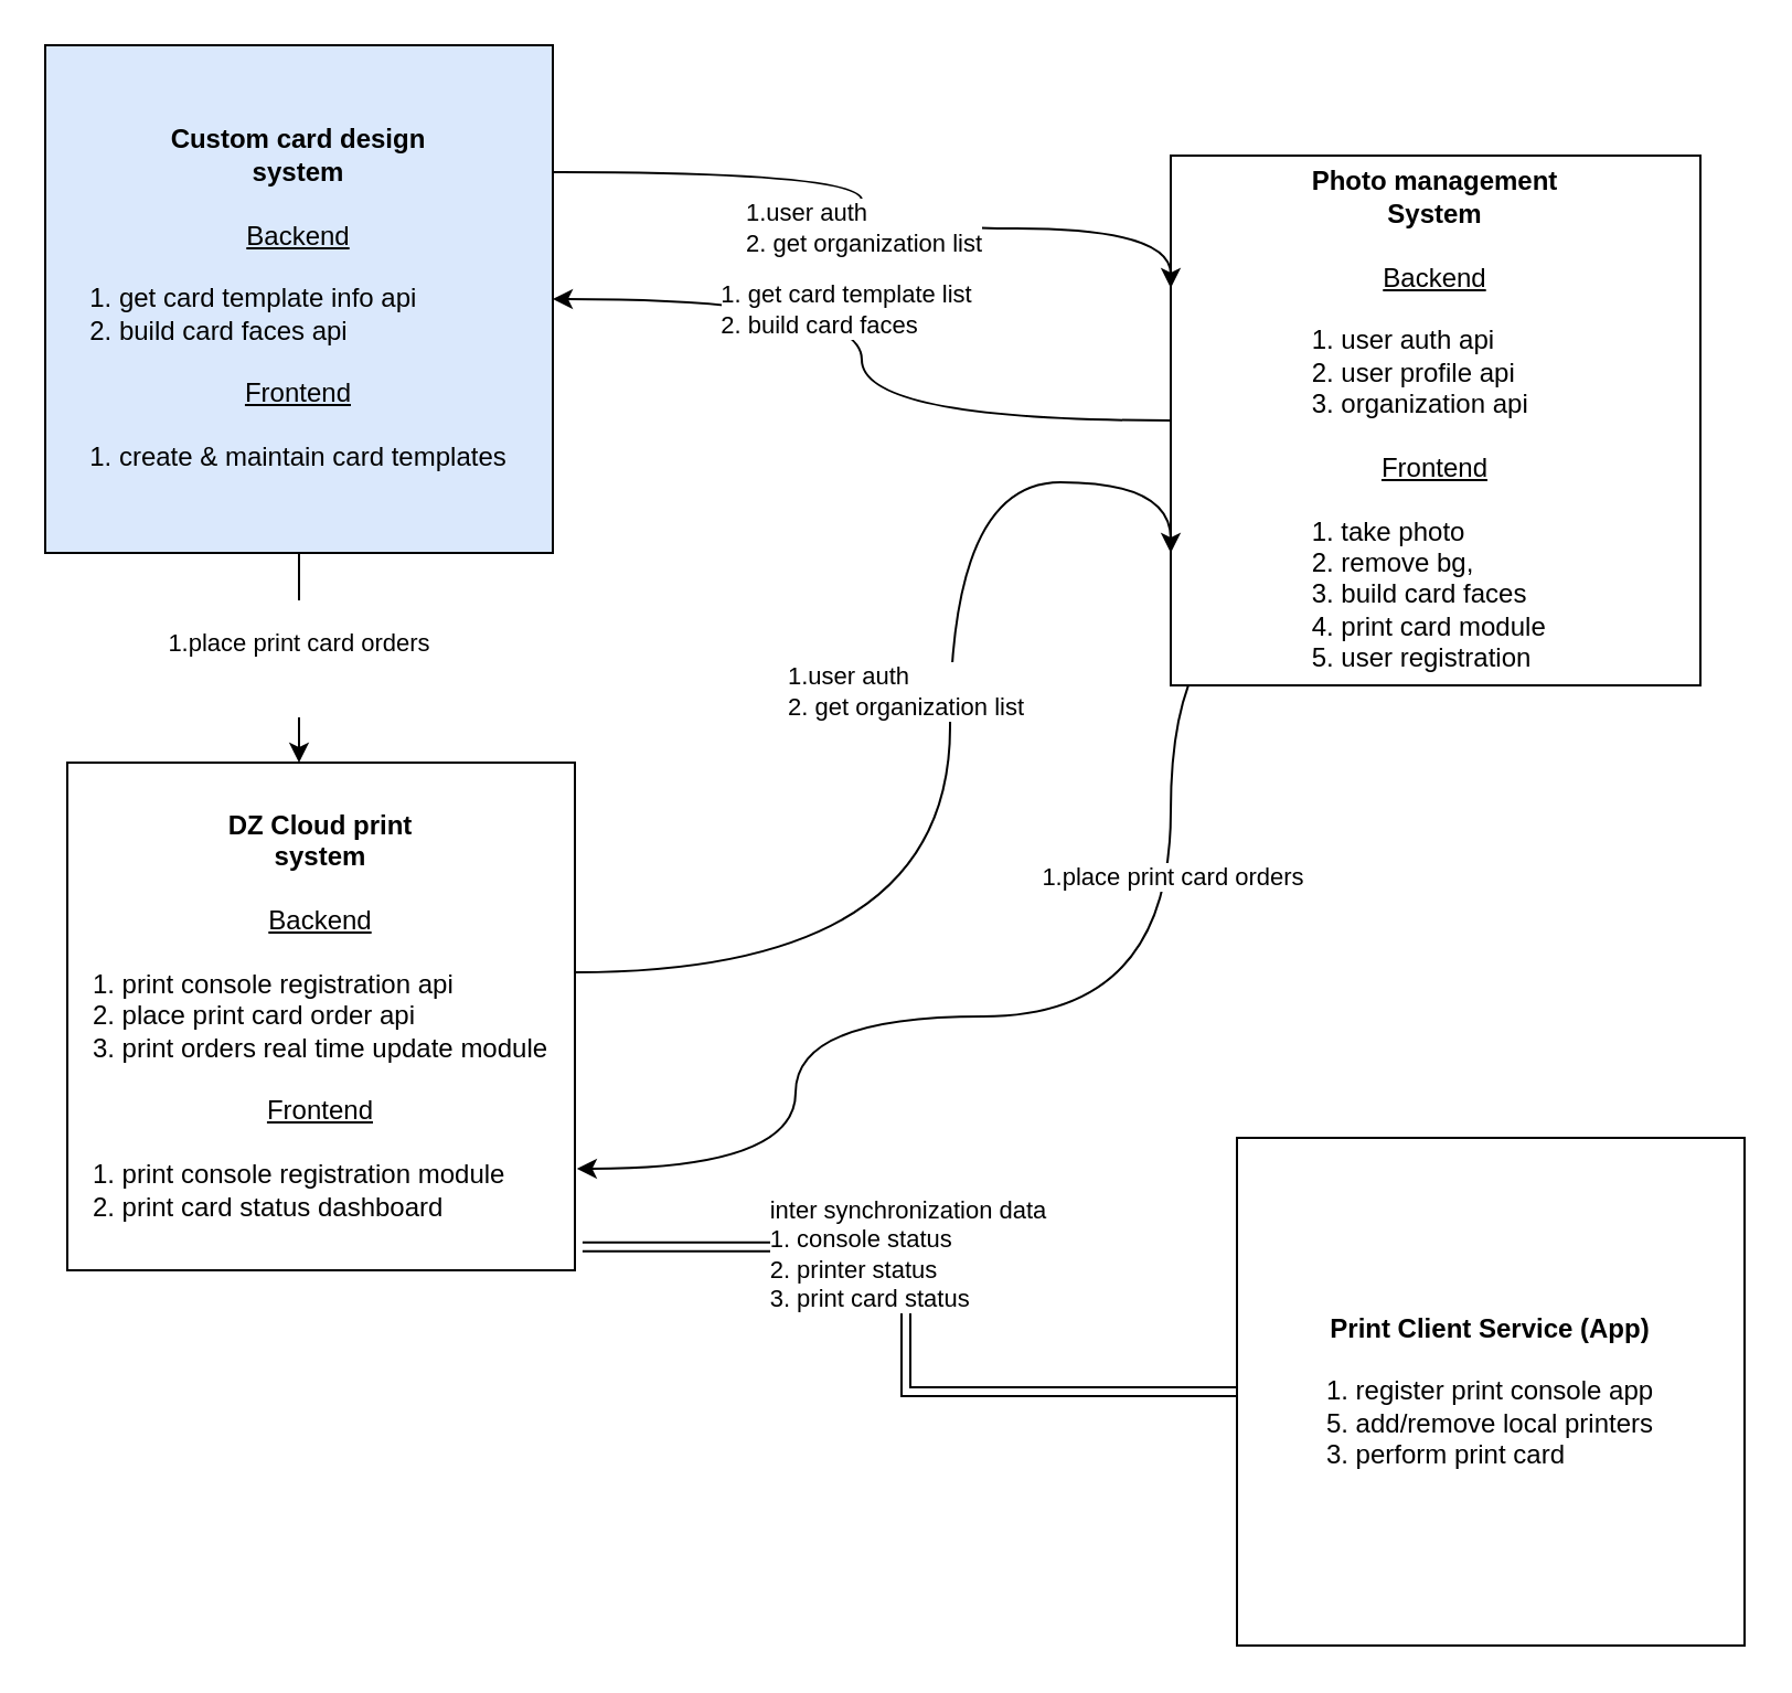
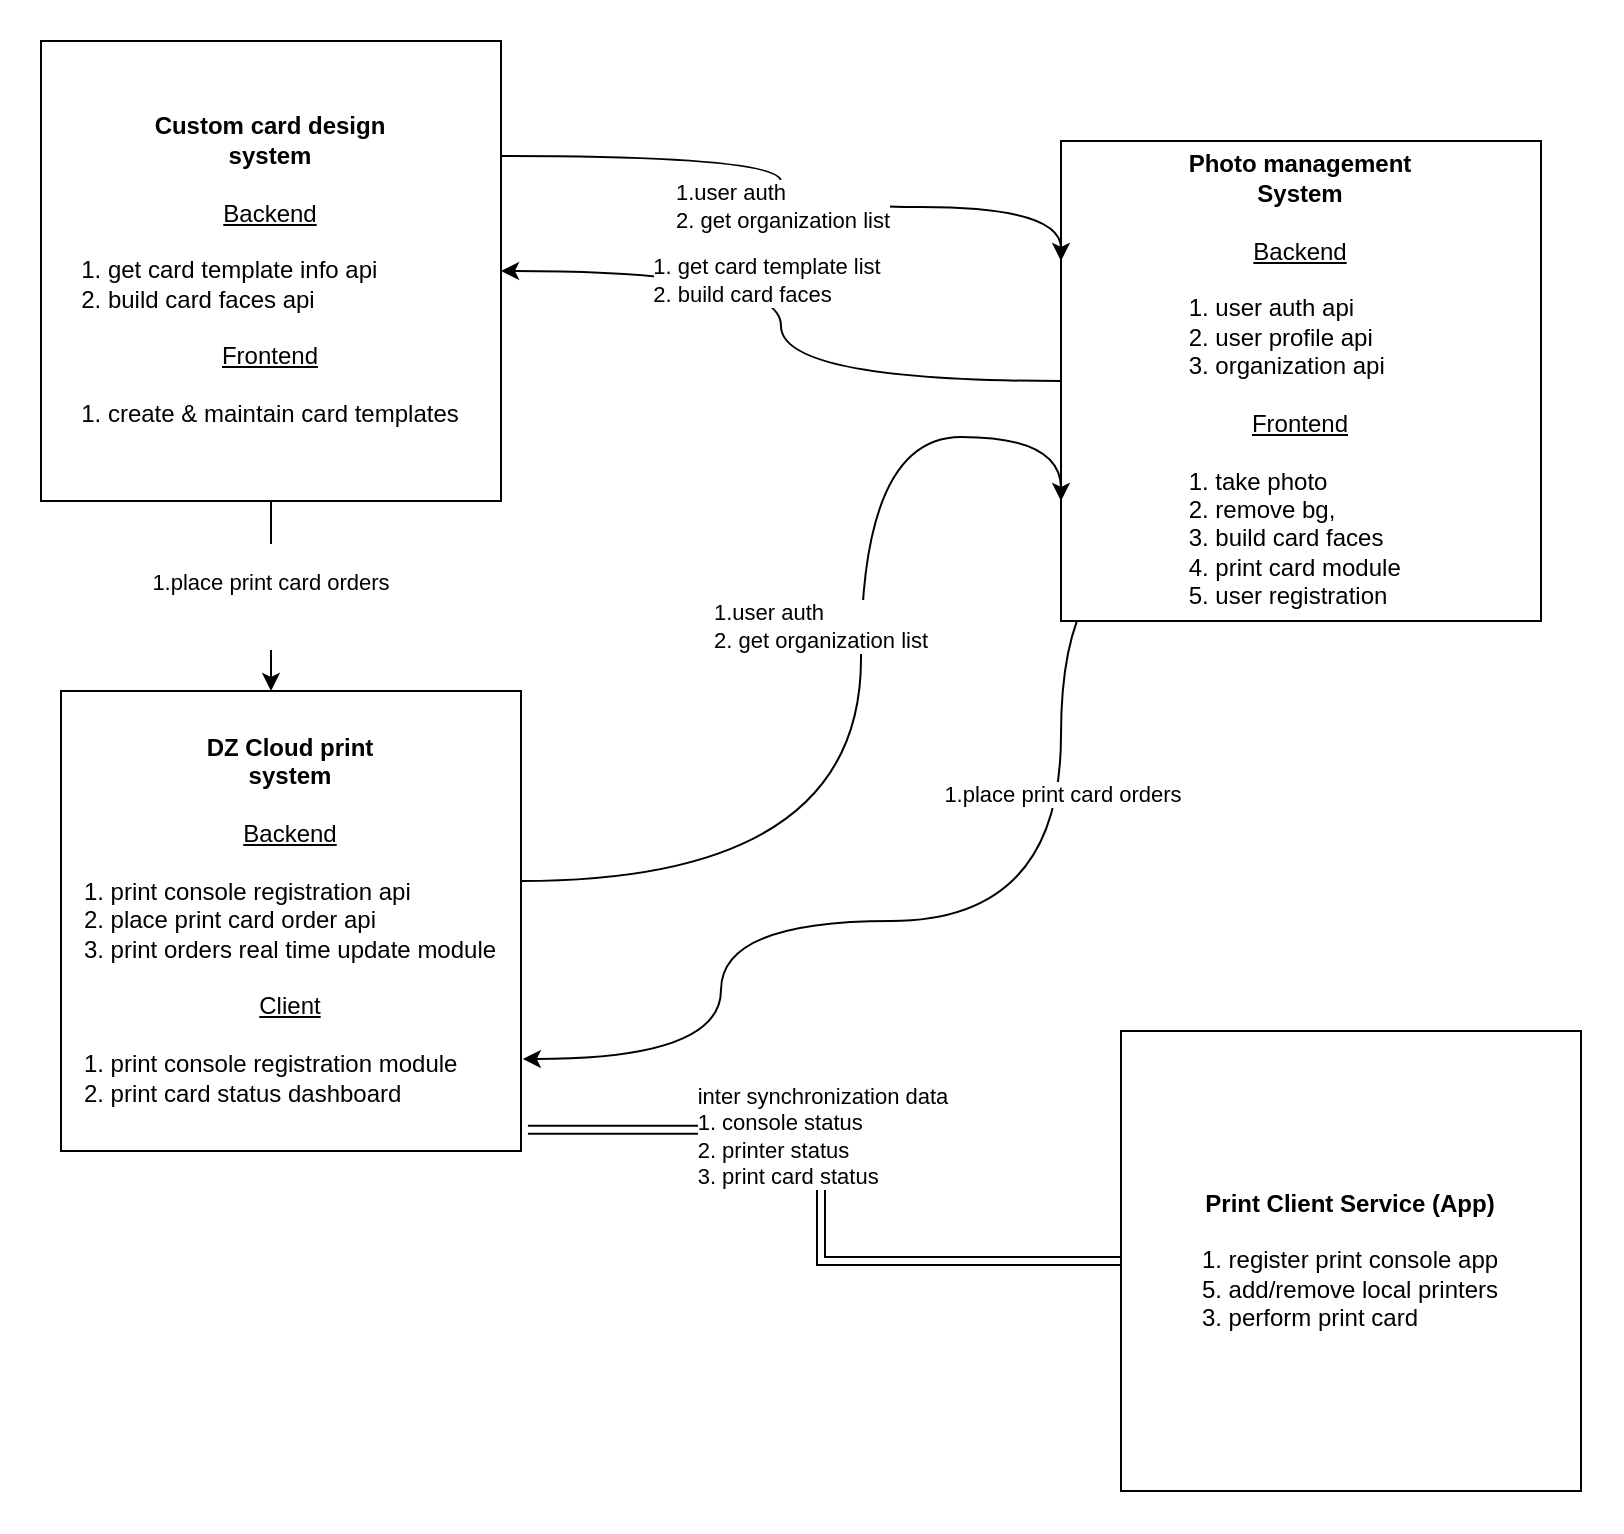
  <mxCell id="0" />
  <mxCell id="1" parent="0" />
  <mxCell id="2" style="edgeStyle=orthogonalEdgeStyle;curved=1;rounded=0;orthogonalLoop=1;jettySize=auto;html=1;entryX=1;entryY=0.5;entryDx=0;entryDy=0;" parent="1" source="6" target="9" edge="1"><mxGeometry relative="1" as="geometry" /></mxCell>
  <mxCell id="3" value="&lt;div align=&quot;left&quot;&gt;1. get card template list&lt;/div&gt;&lt;div align=&quot;left&quot;&gt;2. build card faces&lt;br&gt;&lt;/div&gt;" style="edgeLabel;html=1;align=center;verticalAlign=middle;resizable=0;points=[];" parent="2" vertex="1" connectable="0"><mxGeometry x="0.213" y="4" relative="1" as="geometry"><mxPoint as="offset" /></mxGeometry></mxCell>
  <mxCell id="4" style="edgeStyle=orthogonalEdgeStyle;curved=1;rounded=0;orthogonalLoop=1;jettySize=auto;html=1;entryX=1.004;entryY=0.8;entryDx=0;entryDy=0;entryPerimeter=0;exitX=0.465;exitY=0.996;exitDx=0;exitDy=0;exitPerimeter=0;" parent="1" source="6" target="13" edge="1"><mxGeometry relative="1" as="geometry"><Array as="points"><mxPoint x="642" y="274" /><mxPoint x="530" y="274" /><mxPoint x="530" y="460" /><mxPoint x="360" y="460" /><mxPoint x="360" y="529" /></Array></mxGeometry></mxCell>
  <mxCell id="5" value="1.place print card orders" style="edgeLabel;html=1;align=center;verticalAlign=middle;resizable=0;points=[];" parent="4" vertex="1" connectable="0"><mxGeometry x="-0.536" y="-58" relative="1" as="geometry"><mxPoint x="58" y="113" as="offset" /></mxGeometry></mxCell>
  <mxCell id="6" value="&lt;div&gt;&lt;b&gt;Photo management&lt;/b&gt;&lt;/div&gt;&lt;div&gt;&lt;b&gt;System&lt;/b&gt;&lt;/div&gt;&lt;div&gt;&lt;b&gt;&lt;br&gt;&lt;/b&gt;&lt;/div&gt;&lt;div&gt;&lt;u&gt;Backend&lt;/u&gt;&lt;br&gt;&lt;/div&gt;&lt;div&gt;&lt;br&gt;&lt;/div&gt;&lt;div align=&quot;left&quot;&gt;1. user auth api&lt;br&gt;&lt;/div&gt;&lt;div align=&quot;left&quot;&gt;2. user profile api&lt;/div&gt;&lt;div align=&quot;left&quot;&gt;3. organization api&lt;br&gt;&lt;/div&gt;&lt;div align=&quot;left&quot;&gt;&lt;br&gt;&lt;/div&gt;&lt;div align=&quot;center&quot;&gt;&lt;u&gt;Frontend&lt;/u&gt;&lt;br&gt;&lt;/div&gt;&lt;div align=&quot;left&quot;&gt;&lt;br&gt;&lt;/div&gt;&lt;div align=&quot;left&quot;&gt;1. take photo&lt;/div&gt;&lt;div align=&quot;left&quot;&gt;2. remove bg, &lt;br&gt;&lt;/div&gt;&lt;div align=&quot;left&quot;&gt;3. build card faces&lt;/div&gt;&lt;div align=&quot;left&quot;&gt;4. print card module&lt;/div&gt;&lt;div align=&quot;left&quot;&gt;5. user registration&lt;br&gt;&lt;/div&gt;" style="whiteSpace=wrap;html=1;aspect=fixed;" parent="1" vertex="1"><mxGeometry x="530" y="70" width="240" height="240" as="geometry" /></mxCell>
  <mxCell id="7" value="&lt;div align=&quot;left&quot;&gt;1.user auth&lt;/div&gt;&lt;div align=&quot;left&quot;&gt;2. get organization list&lt;br&gt;&lt;/div&gt;" style="edgeStyle=orthogonalEdgeStyle;rounded=0;orthogonalLoop=1;jettySize=auto;html=1;exitX=1;exitY=0.25;exitDx=0;exitDy=0;entryX=0;entryY=0.25;entryDx=0;entryDy=0;curved=1;" parent="1" source="9" target="6" edge="1"><mxGeometry relative="1" as="geometry"><Array as="points"><mxPoint x="390" y="78" /><mxPoint x="390" y="103" /></Array></mxGeometry></mxCell>
  <mxCell id="8" value="&#10;1.place print card orders&#10;&#10;" style="edgeStyle=orthogonalEdgeStyle;curved=1;rounded=0;orthogonalLoop=1;jettySize=auto;html=1;" parent="1" source="9" target="13" edge="1"><mxGeometry relative="1" as="geometry"><Array as="points"><mxPoint x="135" y="275" /><mxPoint x="135" y="275" /></Array></mxGeometry></mxCell>
- <mxCell id="9" value="&lt;div&gt;&lt;b&gt;Custom card design &lt;br&gt;&lt;/b&gt;&lt;/div&gt;&lt;div&gt;&lt;b&gt;system&lt;/b&gt;&lt;/div&gt;&lt;div&gt;&lt;b&gt;&lt;br&gt;&lt;/b&gt;&lt;/div&gt;&lt;div&gt;&lt;u&gt;Backend&lt;/u&gt;&lt;/div&gt;&lt;div&gt;&lt;br&gt;&lt;/div&gt;&lt;div align=&quot;left&quot;&gt;1. get card template info api&lt;br&gt;&lt;/div&gt;&lt;div align=&quot;left&quot;&gt;2. build card faces api&lt;/div&gt;&lt;div align=&quot;left&quot;&gt;&lt;br&gt;&lt;/div&gt;&lt;div align=&quot;center&quot;&gt;&lt;u&gt;Frontend&lt;/u&gt;&lt;/div&gt;&lt;div align=&quot;center&quot;&gt;&lt;u&gt;&lt;br&gt;&lt;/u&gt;&lt;/div&gt;&lt;div align=&quot;left&quot;&gt;1. create &amp;amp; maintain card templates&lt;/div&gt;" style="whiteSpace=wrap;html=1;aspect=fixed;fillColor=#dae8fc;" parent="1" vertex="1"><mxGeometry x="20" y="20" width="230" height="230" as="geometry" /></mxCell>
+ <mxCell id="9" value="&lt;div&gt;&lt;b&gt;Custom card design &lt;br&gt;&lt;/b&gt;&lt;/div&gt;&lt;div&gt;&lt;b&gt;system&lt;/b&gt;&lt;/div&gt;&lt;div&gt;&lt;b&gt;&lt;br&gt;&lt;/b&gt;&lt;/div&gt;&lt;div&gt;&lt;u&gt;Backend&lt;/u&gt;&lt;/div&gt;&lt;div&gt;&lt;br&gt;&lt;/div&gt;&lt;div align=&quot;left&quot;&gt;1. get card template info api&lt;br&gt;&lt;/div&gt;&lt;div align=&quot;left&quot;&gt;2. build card faces api&lt;/div&gt;&lt;div align=&quot;left&quot;&gt;&lt;br&gt;&lt;/div&gt;&lt;div align=&quot;center&quot;&gt;&lt;u&gt;Frontend&lt;/u&gt;&lt;/div&gt;&lt;div align=&quot;center&quot;&gt;&lt;u&gt;&lt;br&gt;&lt;/u&gt;&lt;/div&gt;&lt;div align=&quot;left&quot;&gt;1. create &amp;amp; maintain card templates&lt;/div&gt;" style="whiteSpace=wrap;html=1;aspect=fixed;" parent="1" vertex="1"><mxGeometry x="20" y="20" width="230" height="230" as="geometry" /></mxCell>
  <mxCell id="10" value="&lt;div align=&quot;left&quot;&gt;1.user auth&lt;/div&gt;&lt;div align=&quot;left&quot;&gt;2. get organization list&lt;br&gt;&lt;/div&gt;" style="edgeStyle=orthogonalEdgeStyle;curved=1;rounded=0;orthogonalLoop=1;jettySize=auto;html=1;entryX=0;entryY=0.75;entryDx=0;entryDy=0;" parent="1" source="13" target="6" edge="1"><mxGeometry x="0.134" y="20" relative="1" as="geometry"><Array as="points"><mxPoint x="430" y="440" /><mxPoint x="430" y="218" /></Array><mxPoint as="offset" /></mxGeometry></mxCell>
  <mxCell id="11" style="edgeStyle=orthogonalEdgeStyle;curved=1;rounded=0;orthogonalLoop=1;jettySize=auto;html=1;exitX=1.015;exitY=0.954;exitDx=0;exitDy=0;exitPerimeter=0;shape=link;fillColor=#E3FF57;" parent="1" source="13" target="14" edge="1"><mxGeometry relative="1" as="geometry" /></mxCell>
  <mxCell id="12" value="&lt;div&gt;inter synchronization data&lt;/div&gt;&lt;div align=&quot;left&quot;&gt;1. console status&lt;/div&gt;&lt;div align=&quot;left&quot;&gt;2. printer status&lt;br&gt;&lt;/div&gt;&lt;div align=&quot;left&quot;&gt;3. print card status&lt;br&gt;&lt;/div&gt;" style="edgeLabel;html=1;align=center;verticalAlign=middle;resizable=0;points=[];" vertex="1" connectable="0" parent="11"><mxGeometry x="-0.289" y="-3" relative="1" as="geometry"><mxPoint x="18" as="offset" /></mxGeometry></mxCell>
- <mxCell id="13" value="&lt;div&gt;&lt;b&gt;DZ Cloud print &lt;br&gt;&lt;/b&gt;&lt;/div&gt;&lt;div&gt;&lt;b&gt;system&lt;/b&gt;&lt;/div&gt;&lt;div&gt;&lt;div align=&quot;center&quot;&gt;&lt;u&gt;&lt;br&gt;&lt;/u&gt;&lt;/div&gt;&lt;div align=&quot;center&quot;&gt;&lt;u&gt;Backend&lt;/u&gt;&lt;/div&gt;&lt;div align=&quot;left&quot;&gt;&lt;br&gt;&lt;/div&gt;&lt;div align=&quot;left&quot;&gt;1. print console registration api&lt;/div&gt;&lt;div align=&quot;left&quot;&gt;2. place print card order api&lt;br&gt;&lt;/div&gt;&lt;/div&gt;&lt;div align=&quot;left&quot;&gt;3. print orders real time update module&lt;br&gt;&lt;/div&gt;&lt;div align=&quot;left&quot;&gt;&lt;br&gt;&lt;/div&gt;&lt;div align=&quot;center&quot;&gt;&lt;u&gt;Frontend&lt;/u&gt;&lt;/div&gt;&lt;div&gt;&lt;br&gt;&lt;div align=&quot;left&quot;&gt;1. print console registration module&lt;/div&gt;&lt;/div&gt;&lt;div align=&quot;left&quot;&gt;2. print card status dashboard&lt;br&gt;&lt;/div&gt;" style="whiteSpace=wrap;html=1;aspect=fixed;" parent="1" vertex="1"><mxGeometry x="30" y="345" width="230" height="230" as="geometry" /></mxCell>
+ <mxCell id="13" value="&lt;div&gt;&lt;b&gt;DZ Cloud print &lt;br&gt;&lt;/b&gt;&lt;/div&gt;&lt;div&gt;&lt;b&gt;system&lt;/b&gt;&lt;/div&gt;&lt;div&gt;&lt;div align=&quot;center&quot;&gt;&lt;u&gt;&lt;br&gt;&lt;/u&gt;&lt;/div&gt;&lt;div align=&quot;center&quot;&gt;&lt;u&gt;Backend&lt;/u&gt;&lt;/div&gt;&lt;div align=&quot;left&quot;&gt;&lt;br&gt;&lt;/div&gt;&lt;div align=&quot;left&quot;&gt;1. print console registration api&lt;/div&gt;&lt;div align=&quot;left&quot;&gt;2. place print card order api&lt;br&gt;&lt;/div&gt;&lt;/div&gt;&lt;div align=&quot;left&quot;&gt;3. print orders real time update module&lt;br&gt;&lt;/div&gt;&lt;div align=&quot;left&quot;&gt;&lt;br&gt;&lt;/div&gt;&lt;div align=&quot;center&quot;&gt;&lt;u&gt;Client&lt;/u&gt;&lt;/div&gt;&lt;div&gt;&lt;br&gt;&lt;div align=&quot;left&quot;&gt;1. print console registration module&lt;/div&gt;&lt;/div&gt;&lt;div align=&quot;left&quot;&gt;2. print card status dashboard&lt;br&gt;&lt;/div&gt;" style="whiteSpace=wrap;html=1;aspect=fixed;" parent="1" vertex="1"><mxGeometry x="30" y="345" width="230" height="230" as="geometry" /></mxCell>
  <mxCell id="14" value="&lt;div&gt;&lt;b&gt;Print Client Service (App)&lt;/b&gt;&lt;/div&gt;&lt;div&gt;&lt;br&gt;&lt;/div&gt;&lt;div align=&quot;left&quot;&gt;1. register print console app&lt;br&gt;&lt;/div&gt;&lt;div align=&quot;left&quot;&gt;5. add/remove local printers&lt;br&gt;&lt;/div&gt;&lt;div align=&quot;left&quot;&gt;3. perform print card&lt;br&gt;&lt;/div&gt;" style="whiteSpace=wrap;html=1;aspect=fixed;" parent="1" vertex="1"><mxGeometry x="560" y="515" width="230" height="230" as="geometry" /></mxCell>
